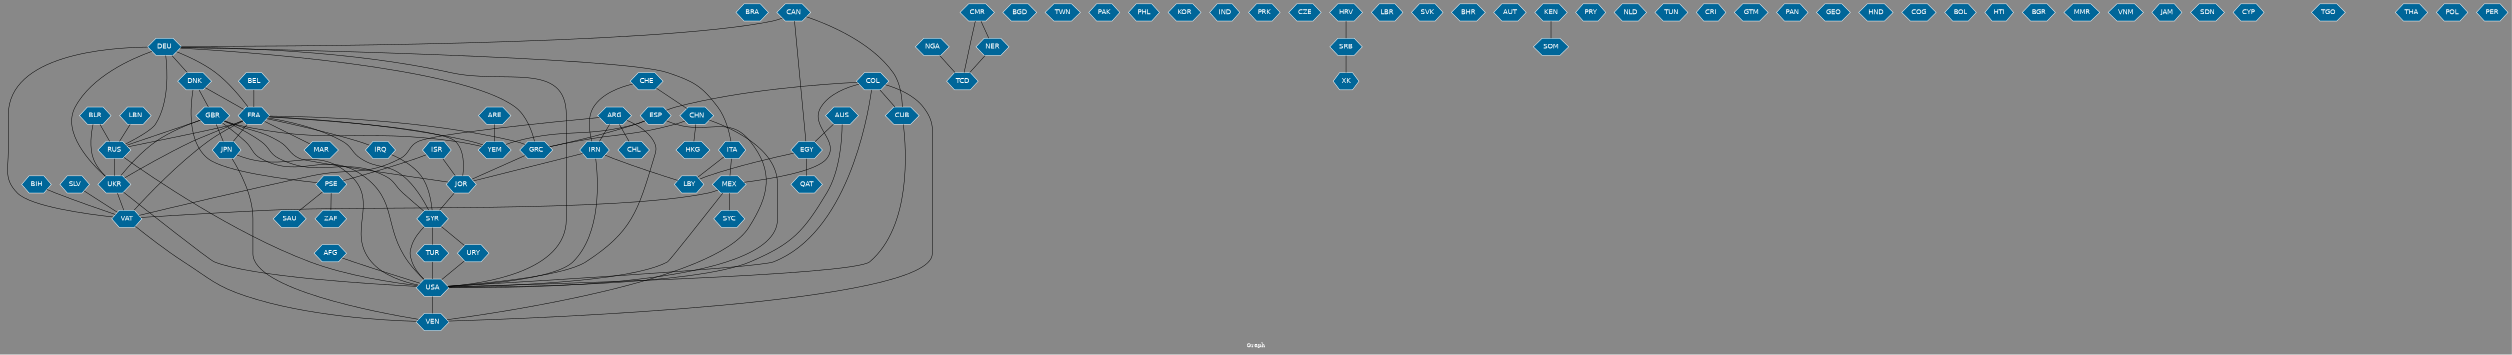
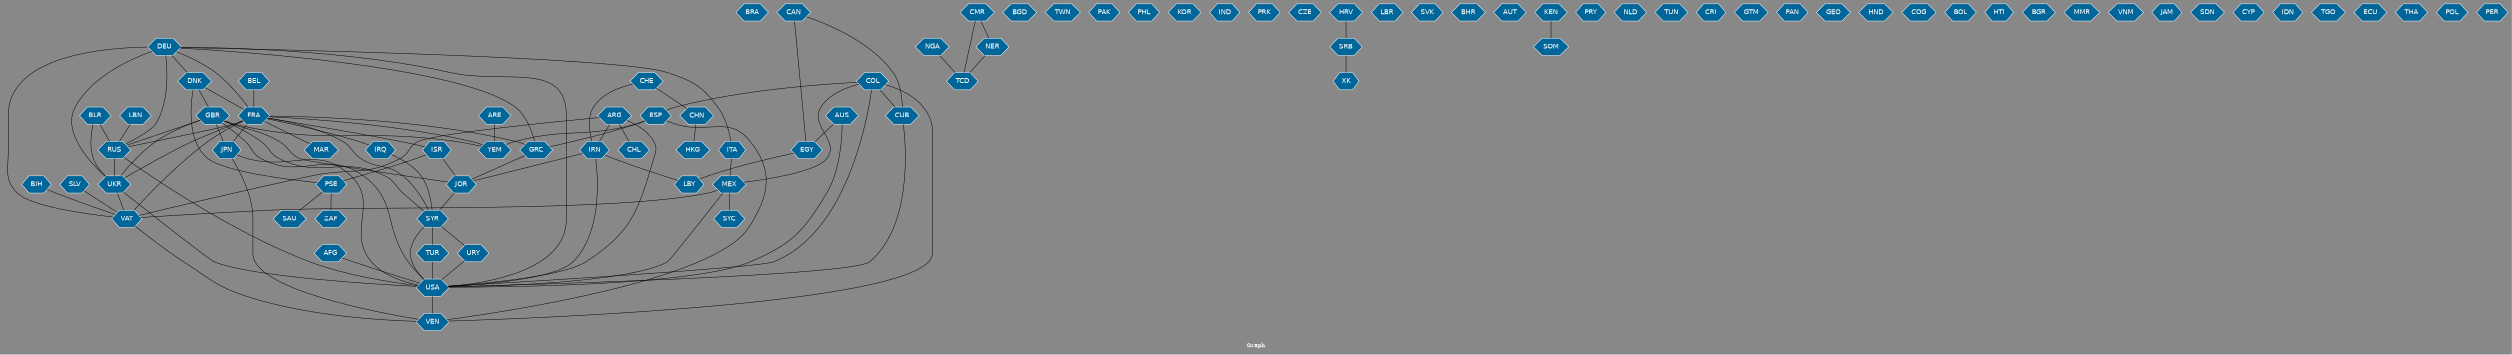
  graph {
    bgcolor="#888888"
    fontcolor=white
    fontsize=12
    label="Graph"
    node [color=white fillcolor="#006699" fontcolor=white fontname=Helvetica shape=hexagon style=filled]
    edge [arrowhead=open color=black fontcolor=white fontname=Courier fontsize=12 weight=1]
    n1 [label=BRA]
    n2 [label=MEX]
    n3 [label=VAT]
    n4 [label=USA]
    n5 [label=SYC]
    n6 [label=VEN]
    n7 [label=NGA]
    n8 [label=TCD]
    n9 [label=RUS]
    n10 [label=UKR]
    n11 [label=FRA]
    n12 [label=GRC]
    n13 [label=SYR]
    n14 [label=IRQ]
    n15 [label=YEM]
    n16 [label=ISR]
    n17 [label=JPN]
    n18 [label=MAR]
    n19 [label=JOR]
    n20 [label=TUR]
    n21 [label=URY]
    n22 [label=PSE]
    n23 [label=AFG]
    n24 [label=LBY]
    n25 [label=IRN]
    n26 [label=BGD]
    n27 [label=ESP]
    n28 [label=GBR]
    n29 [label=AUS]
    n30 [label=EGY]
-   n31 [label=QAT]
    n32 [label=CUB]
    n33 [label=TWN]
    n34 [label=CHE]
    n35 [label=CHN]
    n36 [label=HKG]
    n37 [label=DEU]
    n38 [label=ITA]
    n39 [label=DNK]
    n40 [label=COL]
    n41 [label=ARG]
    n42 [label=CHL]
    n43 [label=ZAF]
    n44 [label=SAU]
    n45 [label=PAK]
    n46 [label=CAN]
    n47 [label=PHL]
    n48 [label=KOR]
    n49 [label=IND]
    n50 [label=PRK]
    n51 [label=CZE]
    n52 [label=SRB]
    n53 [label=XK]
    n54 [label=LBR]
    n55 [label=CMR]
    n56 [label=NER]
    n57 [label=BEL]
    n58 [label=SVK]
    n59 [label=BHR]
    n60 [label=AUT]
    n61 [label=SLV]
    n62 [label=KEN]
    n63 [label=SOM]
    n64 [label=PRY]
    n65 [label=LBN]
    n66 [label=NLD]
    n67 [label=TUN]
    n68 [label=CRI]
    n69 [label=GTM]
    n70 [label=PAN]
    n71 [label=GEO]
    n72 [label=HND]
    n73 [label=COG]
    n74 [label=BOL]
    n75 [label=HTI]
    n76 [label=BLR]
    n77 [label=BGR]
    n78 [label=MMR]
    n79 [label=BIH]
    n80 [label=VNM]
    n81 [label=JAM]
    n82 [label=SDN]
    n83 [label=CYP]
+   n84 [label=IDN]
    n85 [label=ARE]
    n86 [label=TGO]
+   n87 [label=ECU]
    n88 [label=HRV]
    n89 [label=THA]
    n90 [label=POL]
    n91 [label=PER]
    n2 -- n3 [weight=2]
    n2 -- n4 [weight=4]
    n2 -- n5
    n3 -- n6 [weight=2]
    n4 -- n6 [weight=3]
    n7 -- n8
    n9 -- n4 [weight=3]
    n9 -- n10 [weight=24]
    n10 -- n3 [weight=3]
    n10 -- n4 [weight=8]
    n11 -- n3
    n11 -- n9 [weight=6]
    n11 -- n10 [weight=6]
    n11 -- n12 [weight=2]
    n11 -- n13
    n11 -- n14 [weight=3]
    n11 -- n15 [weight=2]
-   n11 -- n19
+   n11 -- n16
    n11 -- n17 [weight=2]
    n11 -- n18
    n12 -- n19
    n13 -- n4
    n13 -- n20 [weight=3]
    n13 -- n21
    n14 -- n13
    n16 -- n19
    n16 -- n22 [weight=2]
    n17 -- n4
    n17 -- n6
    n19 -- n13 [weight=2]
    n20 -- n4
    n21 -- n4
    n22 -- n43
    n22 -- n44
    n23 -- n4
    n25 -- n4
    n25 -- n19
    n25 -- n24
    n27 -- n6
    n27 -- n12
    n27 -- n15
    n28 -- n4
    n28 -- n9 [weight=2]
    n28 -- n10 [weight=2]
    n28 -- n13
    n28 -- n15
    n28 -- n17
    n28 -- n19
    n29 -- n4
    n29 -- n30
    n30 -- n24 [weight=4]
-   n30 -- n31
    n32 -- n4 [weight=2]
    n34 -- n25
    n34 -- n35
-   n35 -- n4
-   n35 -- n12
    n35 -- n36
    n37 -- n3 [weight=3]
    n37 -- n4 [weight=2]
    n37 -- n9 [weight=5]
    n37 -- n10 [weight=12]
    n37 -- n11 [weight=6]
    n37 -- n12 [weight=5]
    n37 -- n38
    n37 -- n39
    n38 -- n2
-   n38 -- n24 [weight=2]
    n39 -- n11
    n39 -- n22
    n39 -- n28
    n40 -- n2 [weight=2]
    n40 -- n4
    n40 -- n6 [weight=3]
    n40 -- n27
    n40 -- n32 [weight=2]
    n41 -- n3 [weight=3]
    n41 -- n4
    n41 -- n25
    n41 -- n42
    n46 -- n30
    n46 -- n32
-   n46 -- n37
    n52 -- n53
    n55 -- n8
    n55 -- n56
    n56 -- n8
    n57 -- n11
    n61 -- n3
    n62 -- n63
    n65 -- n9
    n76 -- n9
    n76 -- n10 [weight=4]
    n79 -- n3
    n85 -- n15
    n88 -- n52
  }
